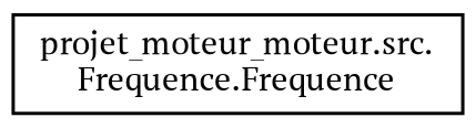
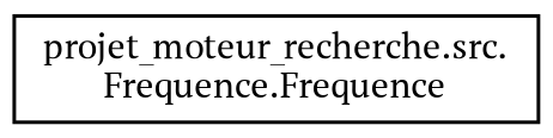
  digraph {
    rankdir=LR
    fontname="PT Serif"
-   n1 [color=black fillcolor=white fontname="PT Serif" fontsize=10 height=0.2 label="projet_moteur_moteur.src.\lFrequence.Frequence" shape=record style=filled width=0.4]
+   n1 [color=black fillcolor=white fontname="PT Serif" fontsize=10 height=0.2 label="projet_moteur_recherche.src.\lFrequence.Frequence" shape=record style=filled width=0.4]
  }
